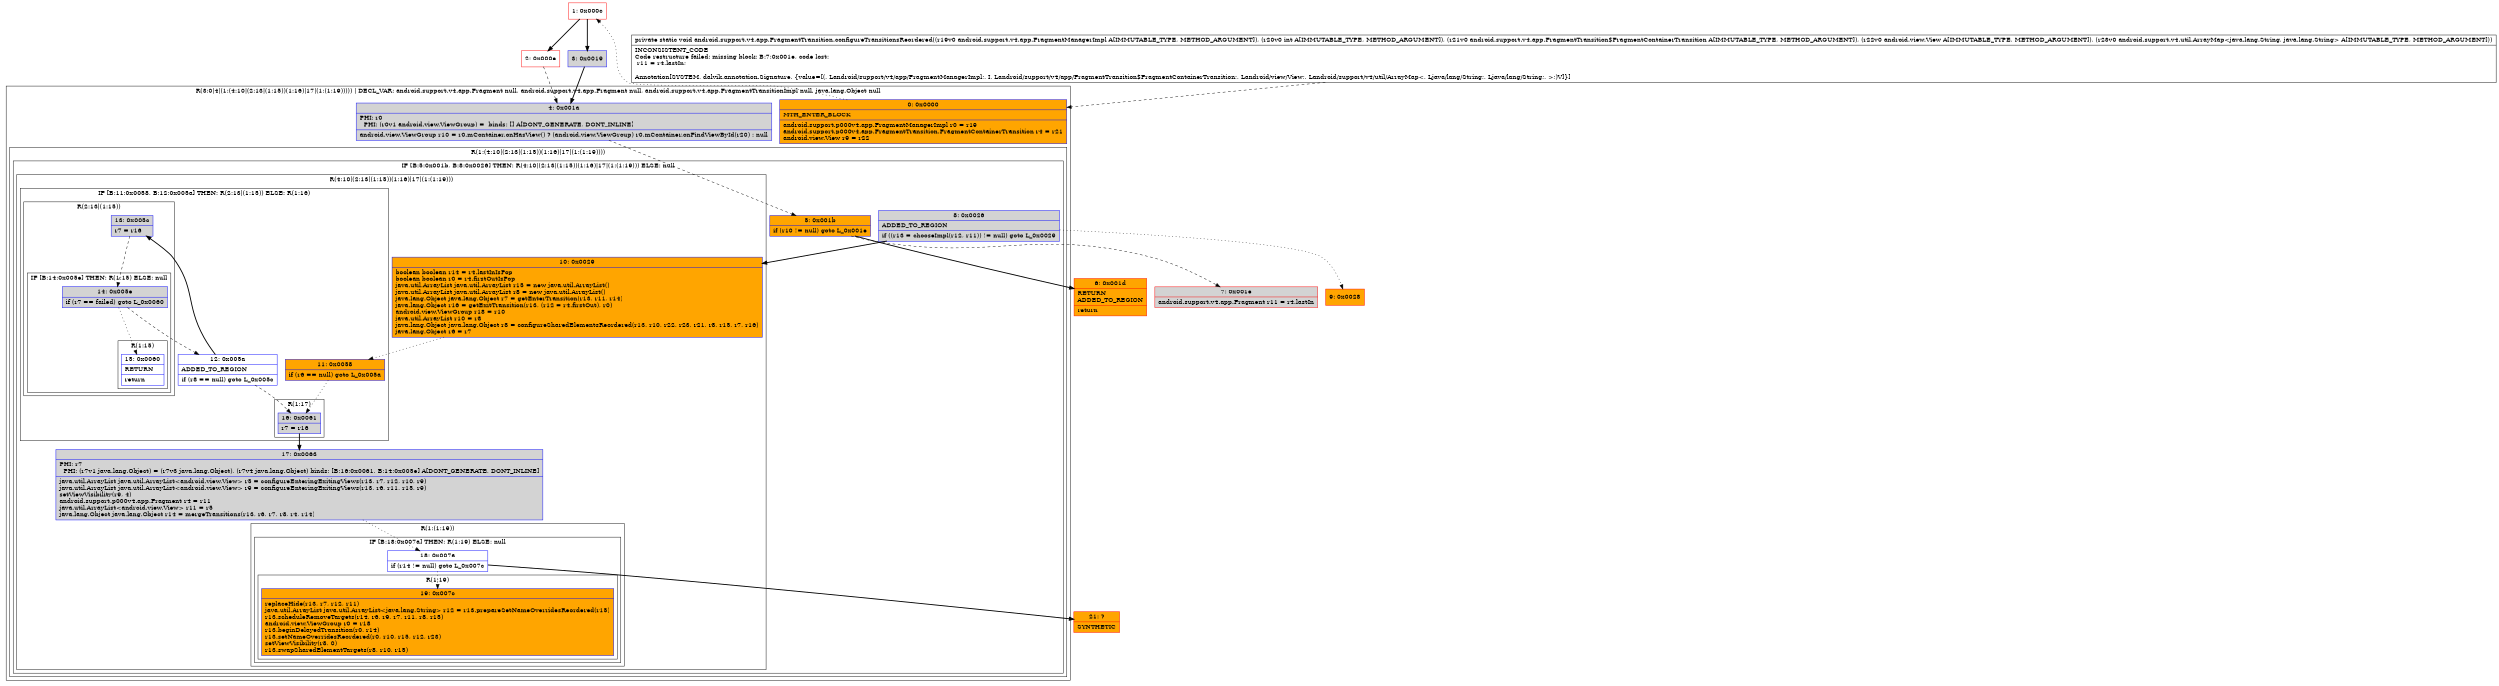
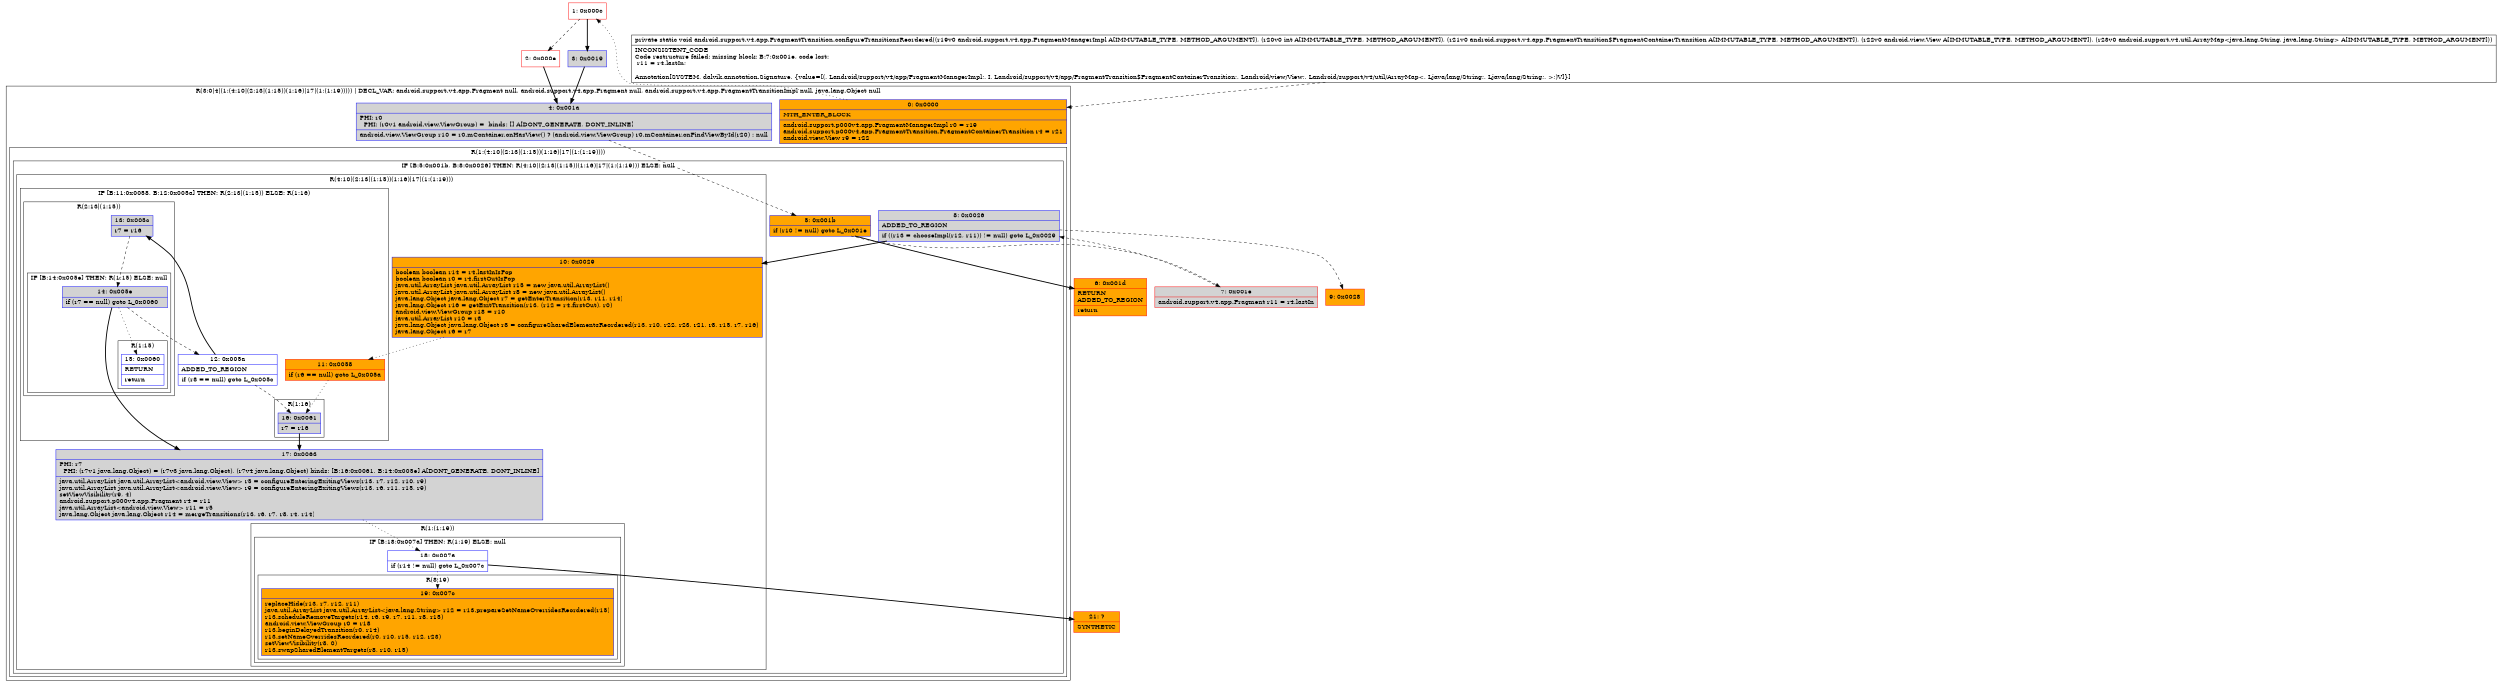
  digraph {
    node [color=blue fillcolor=lightgrey shape=record style=filled]
    edge [style=bold]
    n1 [fillcolor=white label="{15\:\ 0x0060|RETURN\l|return\l}"]
-   n2 [label="{14\:\ 0x005e|if (r7 == failed) goto L_0x0060\l}"]
+   n2 [label="{14\:\ 0x005e|if (r7 == null) goto L_0x0060\l}"]
    n3 [label="{13\:\ 0x005c|r7 = r16\l}"]
    n4 [label="{16\:\ 0x0061|r7 = r16\l}"]
-   n5 [fillcolor=orange label="{11\:\ 0x0058|if (r6 == null) goto L_0x005a\l}"]
+   n5 [color=red fillcolor=orange label="{11\:\ 0x0058|if (r6 == null) goto L_0x005a\l}"]
    n6 [fillcolor=white label="{12\:\ 0x005a|ADDED_TO_REGION\l|if (r8 == null) goto L_0x005c\l}"]
    n7 [fillcolor=orange label="{19\:\ 0x007c|replaceHide(r13, r7, r12, r11)\ljava.util.ArrayList java.util.ArrayList\<java.lang.String\> r12 = r13.prepareSetNameOverridesReordered(r15)\lr13.scheduleRemoveTargets(r14, r6, r9, r7, r11, r8, r15)\landroid.view.ViewGroup r0 = r18\lr13.beginDelayedTransition(r0, r14)\lr13.setNameOverridesReordered(r0, r10, r15, r12, r23)\lsetViewVisibility(r8, 0)\lr13.swapSharedElementTargets(r8, r10, r15)\l}"]
    n8 [fillcolor=white label="{18\:\ 0x007a|if (r14 != null) goto L_0x007c\l}"]
    n9 [fillcolor=orange label="{10\:\ 0x0029|boolean boolean r14 = r4.lastInIsPop\lboolean boolean r0 = r4.firstOutIsPop\ljava.util.ArrayList java.util.ArrayList r15 = new java.util.ArrayList()\ljava.util.ArrayList java.util.ArrayList r8 = new java.util.ArrayList()\ljava.lang.Object java.lang.Object r7 = getEnterTransition(r13, r11, r14)\ljava.lang.Object r16 = getExitTransition(r13, (r12 = r4.firstOut), r0)\landroid.view.ViewGroup r18 = r10\ljava.util.ArrayList r10 = r8\ljava.lang.Object java.lang.Object r8 = configureSharedElementsReordered(r13, r10, r22, r23, r21, r8, r15, r7, r16)\ljava.lang.Object r6 = r7\l}"]
    n10 [label="{17\:\ 0x0063|PHI: r7 \l  PHI: (r7v1 java.lang.Object) = (r7v3 java.lang.Object), (r7v4 java.lang.Object) binds: [B:16:0x0061, B:14:0x005e] A[DONT_GENERATE, DONT_INLINE]\l|java.util.ArrayList java.util.ArrayList\<android.view.View\> r5 = configureEnteringExitingViews(r13, r7, r12, r10, r9)\ljava.util.ArrayList java.util.ArrayList\<android.view.View\> r9 = configureEnteringExitingViews(r13, r6, r11, r15, r9)\lsetViewVisibility(r9, 4)\landroid.support.p000v4.app.Fragment r4 = r11\ljava.util.ArrayList\<android.view.View\> r11 = r5\ljava.lang.Object java.lang.Object r14 = mergeTransitions(r13, r6, r7, r8, r4, r14)\l}"]
    n11 [fillcolor=orange label="{5\:\ 0x001b|if (r10 != null) goto L_0x001e\l}"]
    n12 [label="{8\:\ 0x0026|ADDED_TO_REGION\l|if ((r13 = chooseImpl(r12, r11)) != null) goto L_0x0029\l}"]
    n13 [fillcolor=orange label="{0\:\ 0x0000|MTH_ENTER_BLOCK\l|android.support.p000v4.app.FragmentManagerImpl r0 = r19\landroid.support.p000v4.app.FragmentTransition.FragmentContainerTransition r4 = r21\landroid.view.View r9 = r22\l}"]
    n14 [label="{4\:\ 0x001a|PHI: r0 \l  PHI: (r0v1 android.view.ViewGroup) =  binds: [] A[DONT_GENERATE, DONT_INLINE]\l|android.view.ViewGroup r10 = r0.mContainer.onHasView() ? (android.view.ViewGroup) r0.mContainer.onFindViewById(r20) : null\l}"]
    n15 [color=red fillcolor=orange label="{21\:\ ?|SYNTHETIC\l}"]
    n16 [color=red fillcolor=orange label="{6\:\ 0x001d|RETURN\lADDED_TO_REGION\l|return\l}"]
    n17 [color=red label="{7\:\ 0x001e|android.support.v4.app.Fragment r11 = r4.lastIn\l}"]
    n18 [color=red fillcolor=orange label="{9\:\ 0x0028}"]
    n19 [color=red fillcolor=white label="{1\:\ 0x000c}"]
    n20 [color=red fillcolor=white label="{2\:\ 0x000e}"]
    n21 [label="{3\:\ 0x0019}"]
    n22 [fillcolor=white label="{private static void android.support.v4.app.FragmentTransition.configureTransitionsReordered((r19v0 android.support.v4.app.FragmentManagerImpl A[IMMUTABLE_TYPE, METHOD_ARGUMENT]), (r20v0 int A[IMMUTABLE_TYPE, METHOD_ARGUMENT]), (r21v0 android.support.v4.app.FragmentTransition$FragmentContainerTransition A[IMMUTABLE_TYPE, METHOD_ARGUMENT]), (r22v0 android.view.View A[IMMUTABLE_TYPE, METHOD_ARGUMENT]), (r23v0 android.support.v4.util.ArrayMap\<java.lang.String, java.lang.String\> A[IMMUTABLE_TYPE, METHOD_ARGUMENT]))  | INCONSISTENT_CODE\lCode restructure failed: missing block: B:7:0x001e, code lost:\l    r11 = r4.lastIn;\l\lAnnotation[SYSTEM, dalvik.annotation.Signature, \{value=[(, Landroid\/support\/v4\/app\/FragmentManagerImpl;, I, Landroid\/support\/v4\/app\/FragmentTransition$FragmentContainerTransition;, Landroid\/view\/View;, Landroid\/support\/v4\/util\/ArrayMap\<, Ljava\/lang\/String;, Ljava\/lang\/String;, \>;)V]\}]\l}" color=""]
    subgraph cluster_1 {
      label="R(3:0|4|(1:(4:10|(2:13|(1:15))(1:16)|17|(1:(1:19))))) | DECL_VAR: android.support.v4.app.Fragment null, android.support.v4.app.Fragment null, android.support.v4.app.FragmentTransitionImpl null, java.lang.Object null\l"
      n13
      n14
      subgraph cluster_2 {
        label="R(1:(4:10|(2:13|(1:15))(1:16)|17|(1:(1:19))))"
        subgraph cluster_3 {
          label="IF [B:5:0x001b, B:8:0x0026] THEN: R(4:10|(2:13|(1:15))(1:16)|17|(1:(1:19))) ELSE: null"
          n11
          n12
          subgraph cluster_4 {
            label="R(4:10|(2:13|(1:15))(1:16)|17|(1:(1:19)))"
            n9
            n10
            subgraph cluster_5 {
              label="IF [B:11:0x0058, B:12:0x005a] THEN: R(2:13|(1:15)) ELSE: R(1:16)"
              n5
              n6
              subgraph cluster_6 {
                label="R(2:13|(1:15))"
                n3
                subgraph cluster_7 {
                  label="IF [B:14:0x005e] THEN: R(1:15) ELSE: null"
                  n2
                  subgraph cluster_8 {
                    label="R(1:15)"
                    n1
                  }
                }
              }
              subgraph cluster_9 {
-               label="R(1:17)"
+               label="R(1:16)"
                n4
              }
            }
            subgraph cluster_10 {
              label="R(1:(1:19))"
              subgraph cluster_11 {
                label="IF [B:18:0x007a] THEN: R(1:19) ELSE: null"
                n8
                subgraph cluster_12 {
-                 label="R(1:19)"
+                 label="R(8:19)"
                  n7
                }
              }
            }
          }
        }
      }
    }
    n2 -> n1 [style=dotted]
    n2 -> n6 [style=dashed]
+   n2 -> n10
    n3 -> n2 [style=dashed]
    n4 -> n10
    n5 -> n4 [style=dotted]
    n6 -> n3
    n6 -> n4 [style=dashed]
    n8 -> n7 [style=dotted]
    n8 -> n15
    n9 -> n5 [style=dotted]
    n10 -> n8 [style=dotted]
    n11 -> n16
    n11 -> n17 [style=dashed]
    n12 -> n9
-   n12 -> n18 [style=dotted]
+   n12 -> n18 [style=dashed]
    n13 -> n19 [style=dotted]
    n14 -> n11 [style=dashed]
-   n19 -> n20
+   n17 -> n12 [style=dashed]
+   n19 -> n20 [style=dashed]
    n19 -> n21
-   n20 -> n14 [style=dashed]
+   n20 -> n14
    n21 -> n14
    n22 -> n13 [style=dashed]
  }
